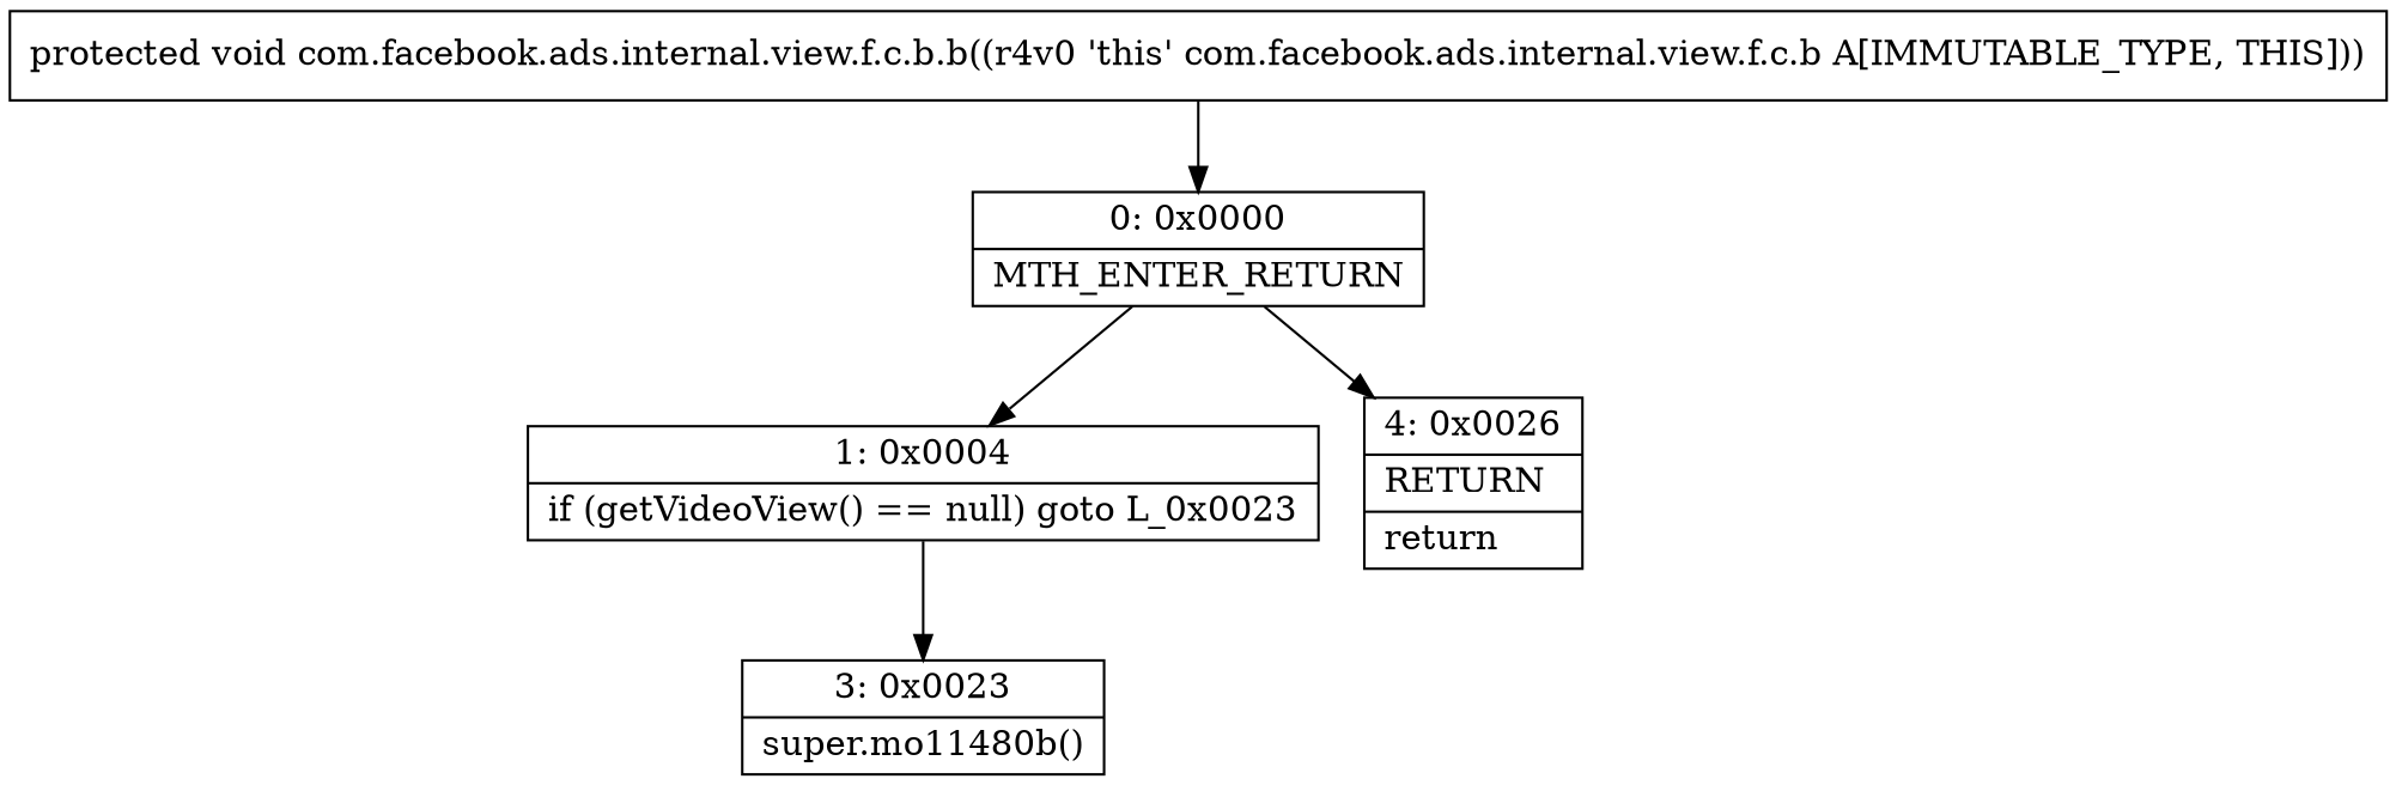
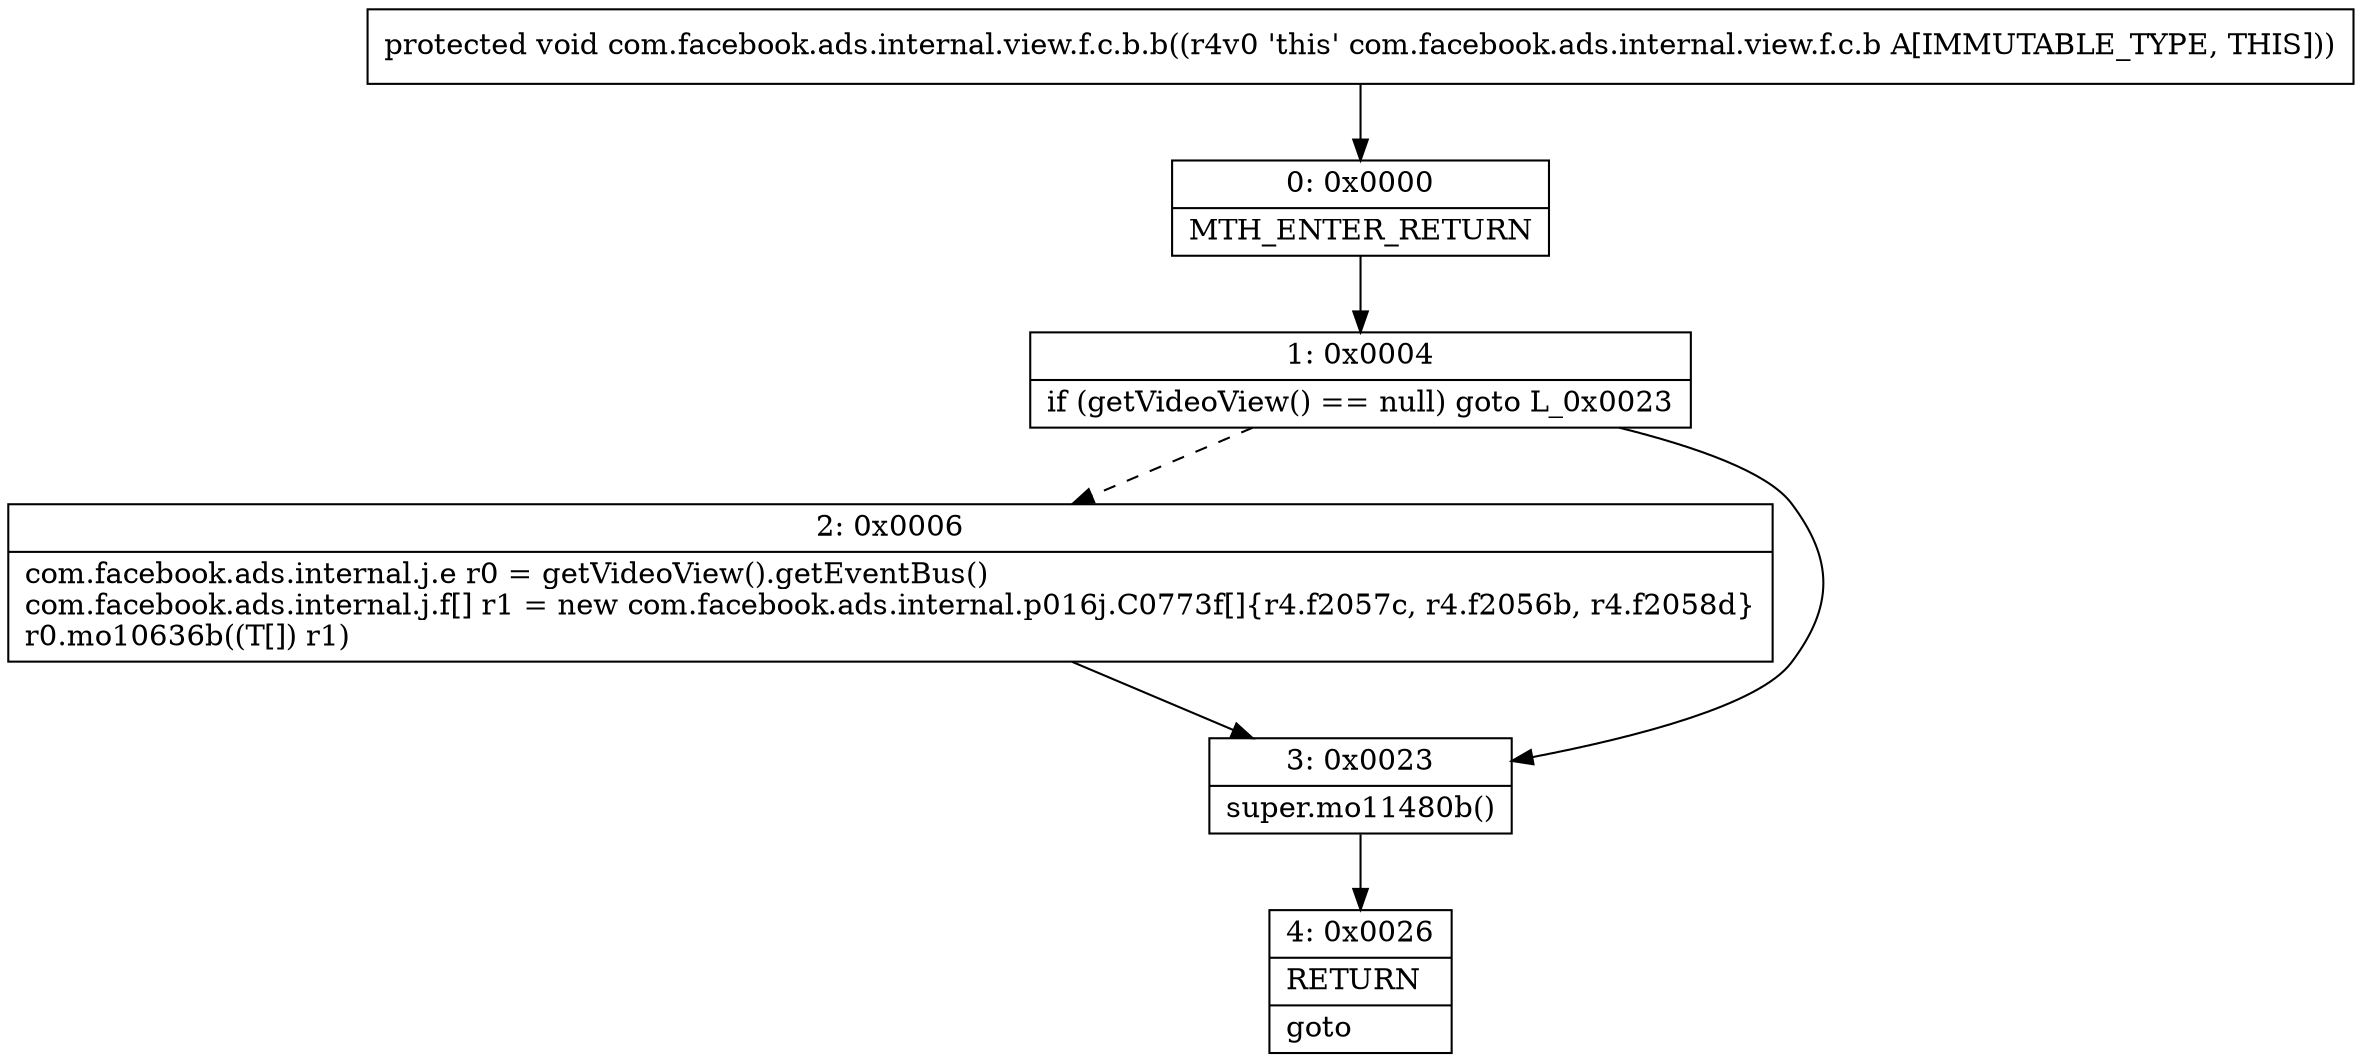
  digraph {
    node [shape=record]
    n1 [label="{0\:\ 0x0000|MTH_ENTER_RETURN\l}"]
    n2 [label="{1\:\ 0x0004|if (getVideoView() == null) goto L_0x0023\l}"]
+   n3 [label="{2\:\ 0x0006|com.facebook.ads.internal.j.e r0 = getVideoView().getEventBus()\lcom.facebook.ads.internal.j.f[] r1 = new com.facebook.ads.internal.p016j.C0773f[]\{r4.f2057c, r4.f2056b, r4.f2058d\}\lr0.mo10636b((T[]) r1)\l}"]
    n4 [label="{3\:\ 0x0023|super.mo11480b()\l}"]
-   n5 [label="{4\:\ 0x0026|RETURN\l|return\l}"]
+   n5 [label="{4\:\ 0x0026|RETURN\l|goto\l}"]
    n6 [label="{protected void com.facebook.ads.internal.view.f.c.b.b((r4v0 'this' com.facebook.ads.internal.view.f.c.b A[IMMUTABLE_TYPE, THIS])) }"]
    n1 -> n2
+   n2 -> n3 [style=dashed]
    n2 -> n4
-   n1 -> n5
+   n3 -> n4
+   n4 -> n5
    n6 -> n1
  }
